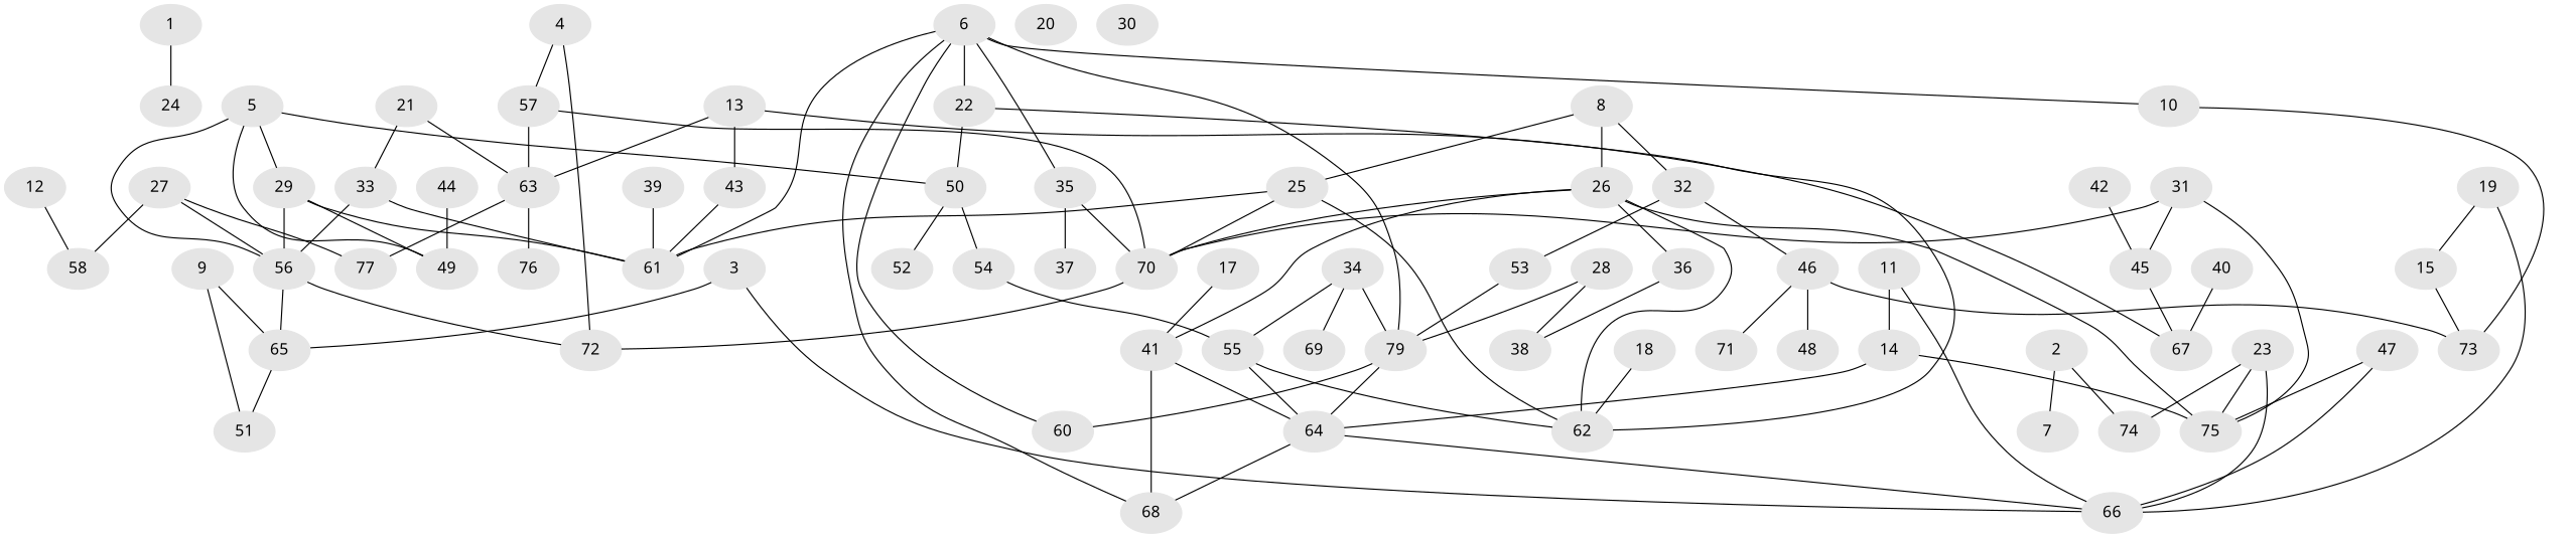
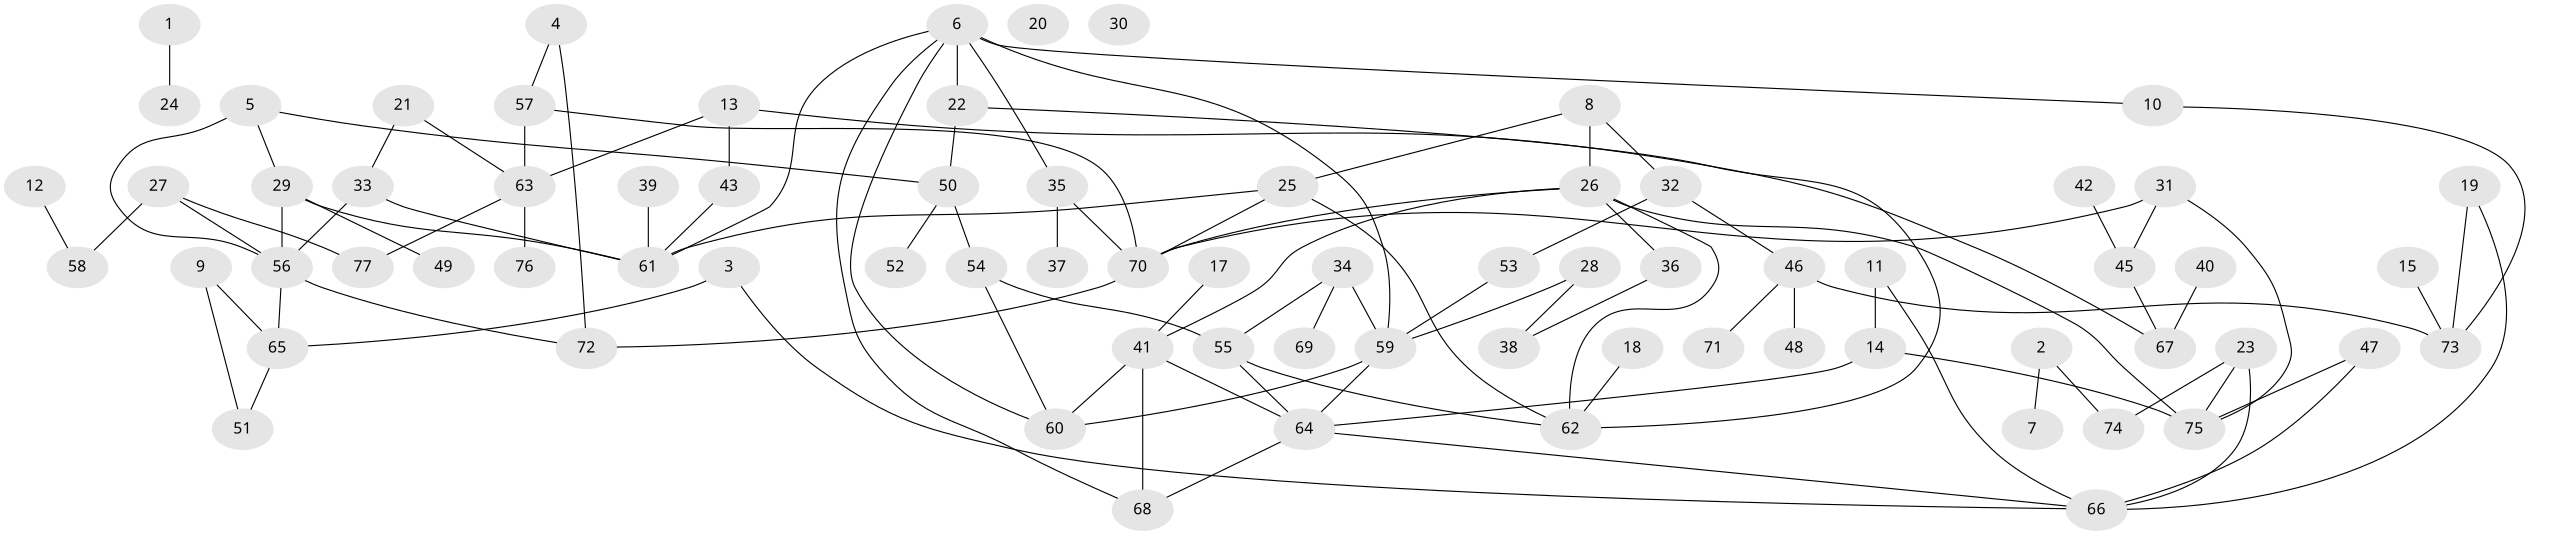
  graph {
    fontname="Noto Sans"
    node [color=gray90 fontname="Noto Sans" style=filled]
    edge [fontname="Noto Sans"]
    1
    24
    2
    7
    74
    3
    65
    66
    51
    4
    57
    72
    63
    70
    5
    29
    49
    50
    56
    61
    52
    54
    6
    10
    22
    35
-   59 [label=79]
+   59
    60
    68
    73
    62
    37
    64
    8
    25
    26
    32
    75
    41
    36
    46
    53
    9
    11
    14
    12
    58
    13
    43
    67
    77
    76
    15
    39
    45
    17
    18
    19
    20
    21
    33
    23
    38
    27
    28
    30
    31
    48
    71
    34
    55
    69
    40
    42
-   44
    47
    1 -- 24
    2 -- 7
    2 -- 74
    3 -- 65
    3 -- 66
    65 -- 51
    4 -- 57
    4 -- 72
    57 -- 63
    57 -- 70
    63 -- 77
    63 -- 76
    70 -- 72
    5 -- 29
-   5 -- 49
    5 -- 50
    5 -- 56
    29 -- 49
    29 -- 56
    29 -- 61
    50 -- 52
    50 -- 54
    56 -- 65
    56 -- 72
+   54 -- 60
    54 -- 55
    6 -- 61
    6 -- 10
    6 -- 22
    6 -- 35
    6 -- 59
    6 -- 60
    6 -- 68
    10 -- 73
    22 -- 50
    22 -- 62
    35 -- 70
    35 -- 37
    59 -- 60
    59 -- 64
    64 -- 66
    64 -- 68
    8 -- 25
    8 -- 26
    8 -- 32
    25 -- 70
    25 -- 61
    25 -- 62
    26 -- 70
    26 -- 62
    26 -- 75
    26 -- 41
    26 -- 36
    32 -- 46
    32 -- 53
+   41 -- 60
    41 -- 68
    41 -- 64
    36 -- 38
    46 -- 73
    46 -- 48
    46 -- 71
    53 -- 59
    9 -- 65
    9 -- 51
    11 -- 66
    11 -- 14
    14 -- 64
    14 -- 75
    12 -- 58
    13 -- 63
    13 -- 43
    13 -- 67
    43 -- 61
    15 -- 73
    39 -- 61
    45 -- 67
    17 -- 41
    18 -- 62
    19 -- 66
-   19 -- 15
+   19 -- 73
    21 -- 63
    21 -- 33
    33 -- 56
    33 -- 61
    23 -- 74
    23 -- 66
    23 -- 75
    27 -- 56
    27 -- 58
    27 -- 77
    28 -- 59
    28 -- 38
    31 -- 70
    31 -- 75
    31 -- 45
    34 -- 59
    34 -- 55
    34 -- 69
    55 -- 62
    55 -- 64
    40 -- 67
    42 -- 45
-   44 -- 49
    47 -- 66
    47 -- 75
  }
